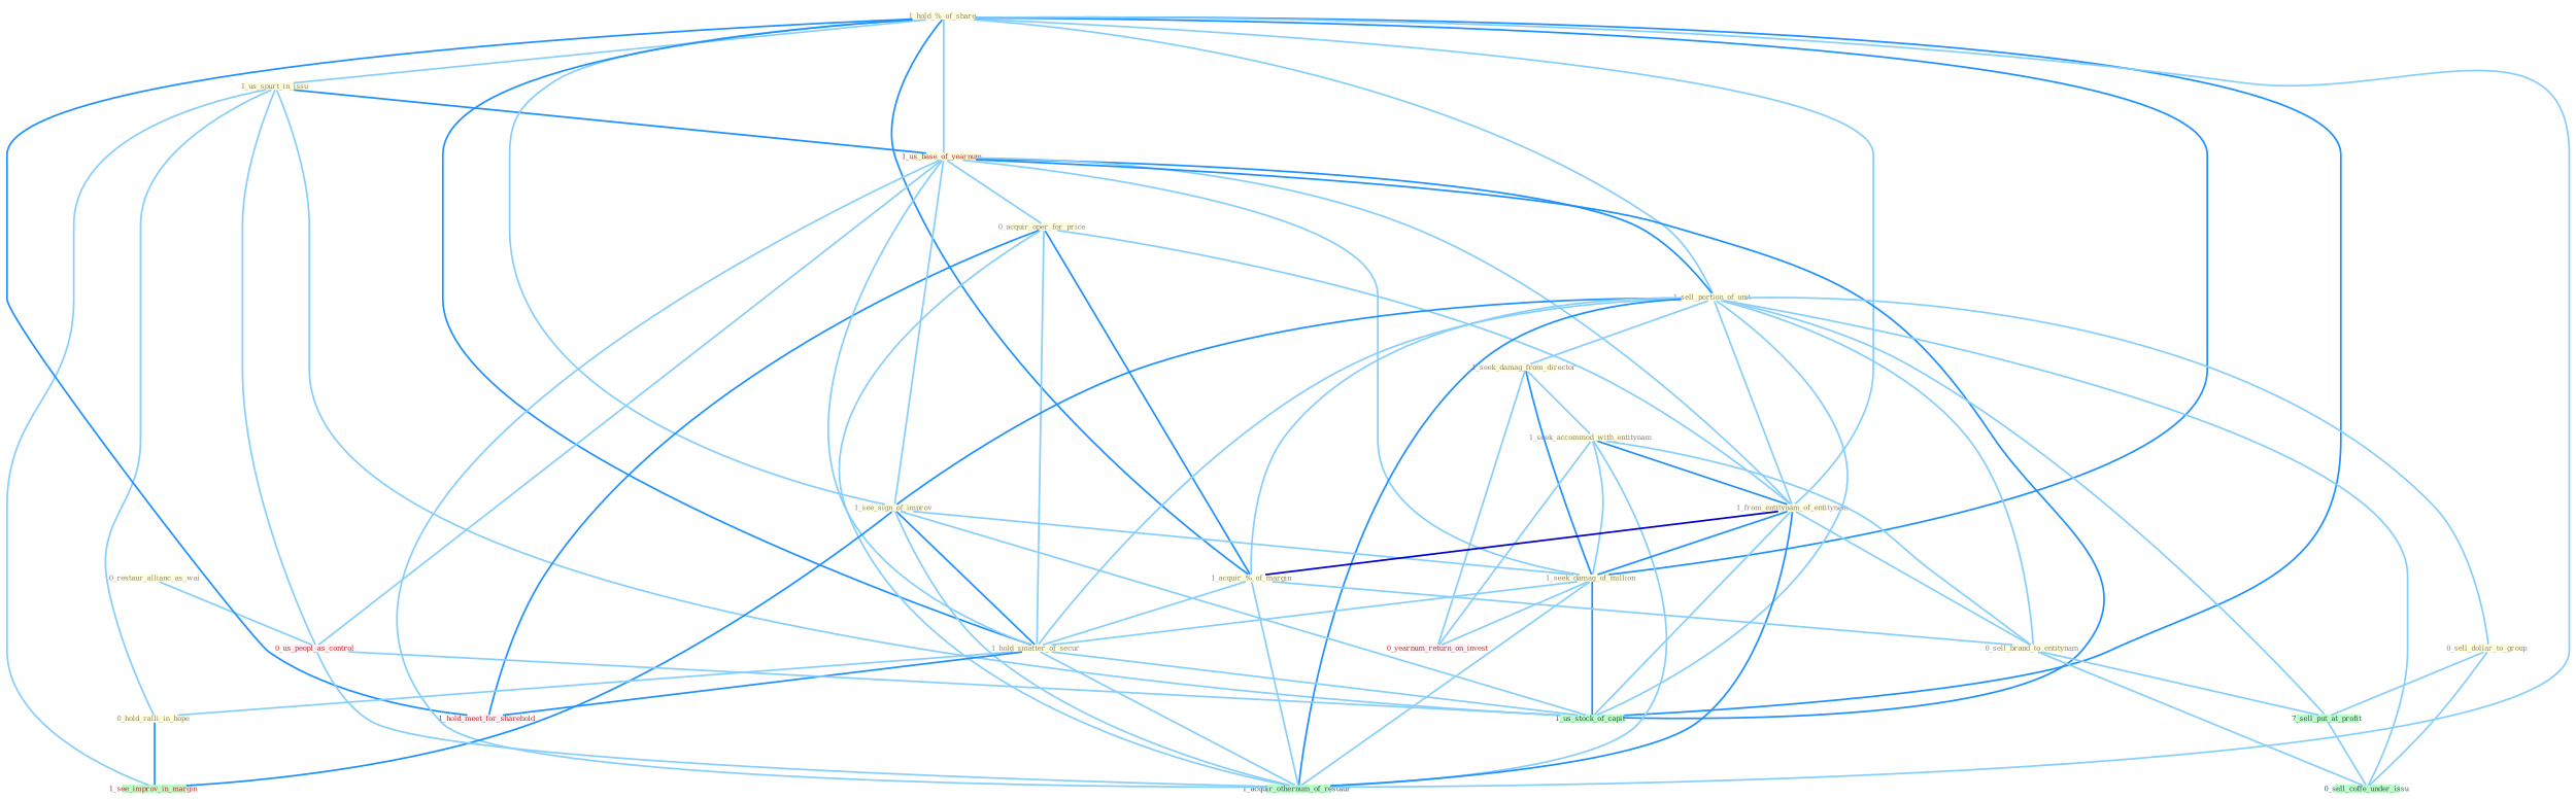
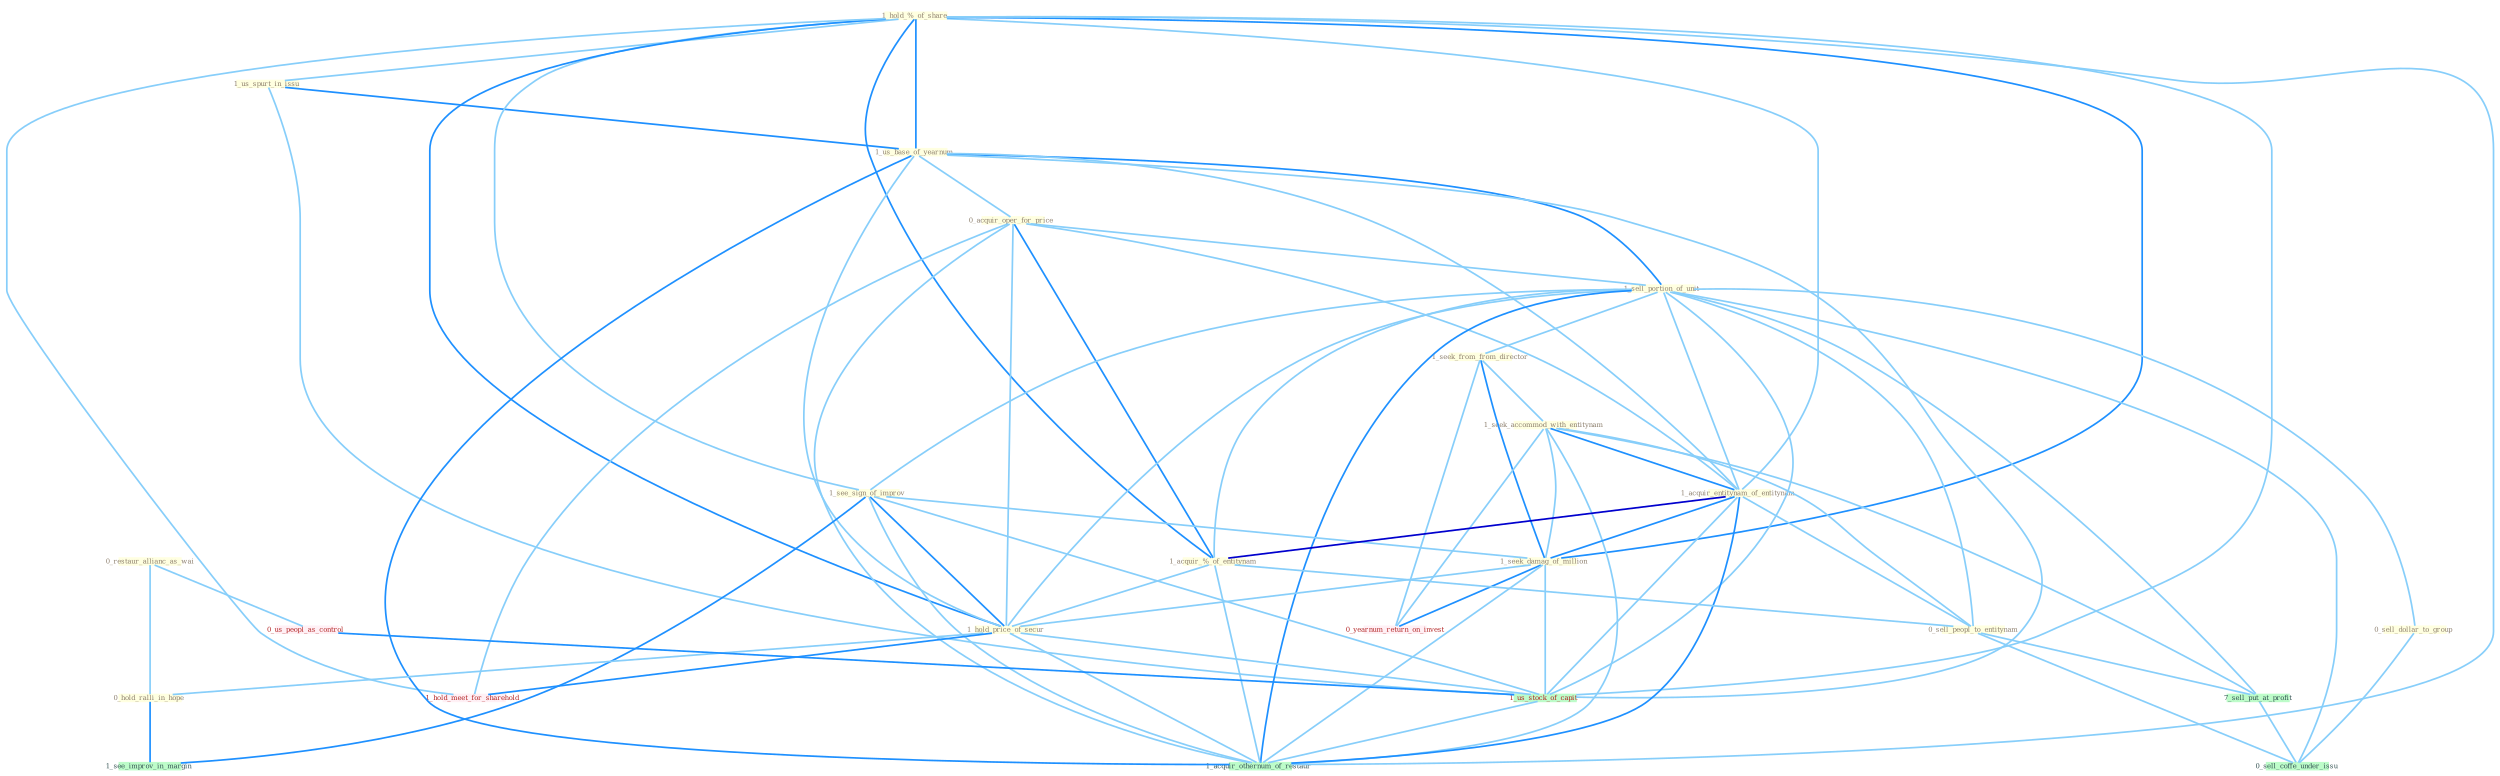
  graph {
    node [color="#ffffe0" fixedsize=true fontcolor="#8b7d6b" fontsize=4 shape=polygon style=filled]
    edge [color="#87cefa" w=1]
    n1 [height=.06 label="0_restaur_allianc_as_wai" width=.5]
    "1_us_spurt_in_issu " [height=.06 width=.5]
    "1_hold_%_of_share " [height=.06 width=.5]
    "0_acquir_oper_for_price " [height=.06 width=.5]
-   "1_us_base_of_yearnum " [fontcolor="#b22222" height=.06 width=.5]
+   "1_us_base_of_yearnum " [height=.06 width=.5]
    "1_sell_portion_of_unit " [height=.06 width=.5]
-   "1_seek_damag_from_director " [height=.06 width=.5]
+   "1_seek_damag_from_director " [height=.06 width=.5 label="1_seek_from_from_director"]
    "1_see_sign_of_improv " [height=.06 width=.5]
    "1_seek_accommod_with_entitynam " [height=.06 width=.5]
-   "1_acquir_entitynam_of_entitynam " [height=.06 width=.5 label="1_from_entitynam_of_entitynam"]
+   "1_acquir_entitynam_of_entitynam " [height=.06 width=.5]
    "1_seek_damag_of_million " [height=.06 width=.5]
-   "1_acquir_%_of_entitynam " [height=.06 width=.5 label="1_acquir_%_of_margin"]
+   "1_acquir_%_of_entitynam " [height=.06 width=.5]
    "0_sell_dollar_to_group " [height=.06 width=.5]
-   "0_sell_brand_to_entitynam " [height=.06 width=.5]
-   "1_hold_smatter_of_secur " [height=.06 width=.5]
+   "0_sell_brand_to_entitynam " [height=.06 width=.5 label="0_sell_peopl_to_entitynam"]
+   "1_hold_smatter_of_secur " [height=.06 width=.5 label="1_hold_price_of_secur"]
    "0_hold_ralli_in_hope " [height=.06 width=.5]
    "0_us_peopl_as_control " [color="#fff0f5" fontcolor="#b22222" height=.06 width=.5]
    n18 [color="#fff0f5" fontcolor="#b22222" height=.06 label="0_yearnum_return_on_invest" width=.5]
    "1_hold_meet_for_sharehold " [color="#fff0f5" fontcolor="#b22222" height=.06 width=.5]
-   "1_us_stock_of_capit " [color="#BDFCC9" fontcolor="#2f4f4f" height=.06 width=.5]
-   "1_see_improv_in_margin " [color="#BDFCC9" fontcolor="#b22222" height=.06 width=.5]
+   "1_us_stock_of_capit " [color="#BDFCC9" fontcolor="#b22222" height=.06 width=.5]
+   "1_see_improv_in_margin " [color="#BDFCC9" fontcolor="#2f4f4f" height=.06 width=.5]
    "1_acquir_othernum_of_restaur " [color="#BDFCC9" fontcolor="#2f4f4f" height=.06 width=.5]
    n23 [color="#BDFCC9" fontcolor="#2f4f4f" height=.06 label="7_sell_put_at_profit" width=.5]
    n24 [color="#BDFCC9" fontcolor="#2f4f4f" height=.06 label="0_sell_coffe_under_issu" width=.5]
    subgraph sub_1 {
      n1
      "1_us_spurt_in_issu "
      "1_hold_%_of_share "
      "0_acquir_oper_for_price "
      "1_us_base_of_yearnum "
      "1_sell_portion_of_unit "
      "1_seek_damag_from_director "
      "1_see_sign_of_improv "
      "1_seek_accommod_with_entitynam "
      "1_acquir_entitynam_of_entitynam "
      "1_seek_damag_of_million "
      "1_acquir_%_of_entitynam "
      "0_sell_dollar_to_group "
      "0_sell_brand_to_entitynam "
      "1_hold_smatter_of_secur "
      "0_hold_ralli_in_hope "
    }
    subgraph sub_2 {
      "0_us_peopl_as_control "
      n18
      "1_hold_meet_for_sharehold "
    }
    n1 -- "0_us_peopl_as_control "
    "1_us_spurt_in_issu " -- "1_us_base_of_yearnum " [color="#1e90ff"]
-   "1_us_spurt_in_issu " -- "0_hold_ralli_in_hope "
-   "1_us_spurt_in_issu " -- "0_us_peopl_as_control "
+   n1 -- "0_hold_ralli_in_hope "
    "1_us_spurt_in_issu " -- "1_us_stock_of_capit "
-   "1_us_spurt_in_issu " -- "1_see_improv_in_margin "
    "1_hold_%_of_share " -- "1_us_spurt_in_issu "
-   "1_hold_%_of_share " -- "1_us_base_of_yearnum "
-   "1_hold_%_of_share " -- "1_sell_portion_of_unit "
+   "1_hold_%_of_share " -- "1_us_base_of_yearnum " [color="#1e90ff"]
+   "0_acquir_oper_for_price " -- "1_sell_portion_of_unit "
    "1_hold_%_of_share " -- "1_see_sign_of_improv "
    "1_hold_%_of_share " -- "1_acquir_entitynam_of_entitynam "
    "1_hold_%_of_share " -- "1_seek_damag_of_million " [color="#1e90ff"]
    "1_hold_%_of_share " -- "1_acquir_%_of_entitynam " [color="#1e90ff" w=2]
    "1_hold_%_of_share " -- "1_hold_smatter_of_secur " [color="#1e90ff" w=2]
-   "1_hold_%_of_share " -- "1_hold_meet_for_sharehold " [color="#1e90ff"]
-   "1_hold_%_of_share " -- "1_us_stock_of_capit " [color="#1e90ff"]
+   "1_hold_%_of_share " -- "1_hold_meet_for_sharehold "
+   "1_hold_%_of_share " -- "1_us_stock_of_capit "
    "1_hold_%_of_share " -- "1_acquir_othernum_of_restaur "
    "0_acquir_oper_for_price " -- "1_acquir_entitynam_of_entitynam "
    "0_acquir_oper_for_price " -- "1_acquir_%_of_entitynam " [color="#1e90ff"]
    "0_acquir_oper_for_price " -- "1_hold_smatter_of_secur "
-   "0_acquir_oper_for_price " -- "1_hold_meet_for_sharehold " [color="#1e90ff"]
+   "0_acquir_oper_for_price " -- "1_hold_meet_for_sharehold "
    "0_acquir_oper_for_price " -- "1_acquir_othernum_of_restaur "
    "1_us_base_of_yearnum " -- "0_acquir_oper_for_price "
    "1_us_base_of_yearnum " -- "1_sell_portion_of_unit " [color="#1e90ff"]
-   "1_us_base_of_yearnum " -- "1_see_sign_of_improv "
    "1_us_base_of_yearnum " -- "1_acquir_entitynam_of_entitynam "
-   "1_us_base_of_yearnum " -- "1_seek_damag_of_million "
    "1_us_base_of_yearnum " -- "1_hold_smatter_of_secur "
-   "1_us_base_of_yearnum " -- "0_us_peopl_as_control "
-   "1_us_base_of_yearnum " -- "1_us_stock_of_capit " [color="#1e90ff" w=2]
-   "1_us_base_of_yearnum " -- "1_acquir_othernum_of_restaur "
+   "1_us_base_of_yearnum " -- "1_us_stock_of_capit " [w=2]
+   "1_us_base_of_yearnum " -- "1_acquir_othernum_of_restaur " [color="#1e90ff"]
    "1_sell_portion_of_unit " -- "1_seek_damag_from_director "
-   "1_sell_portion_of_unit " -- "1_see_sign_of_improv " [color="#1e90ff"]
+   "1_sell_portion_of_unit " -- "1_see_sign_of_improv "
    "1_sell_portion_of_unit " -- "1_acquir_entitynam_of_entitynam "
    "1_sell_portion_of_unit " -- "1_acquir_%_of_entitynam "
    "1_sell_portion_of_unit " -- "0_sell_dollar_to_group "
    "1_sell_portion_of_unit " -- "0_sell_brand_to_entitynam "
    "1_sell_portion_of_unit " -- "1_hold_smatter_of_secur "
    "1_sell_portion_of_unit " -- "1_us_stock_of_capit "
    "1_sell_portion_of_unit " -- "1_acquir_othernum_of_restaur " [color="#1e90ff"]
    "1_sell_portion_of_unit " -- n23
    "1_sell_portion_of_unit " -- n24
    "1_seek_damag_from_director " -- "1_seek_accommod_with_entitynam "
    "1_seek_damag_from_director " -- "1_seek_damag_of_million " [color="#1e90ff" w=2]
    "1_seek_damag_from_director " -- n18
    "1_see_sign_of_improv " -- "1_seek_damag_of_million "
    "1_see_sign_of_improv " -- "1_hold_smatter_of_secur " [color="#1e90ff"]
    "1_see_sign_of_improv " -- "1_us_stock_of_capit "
    "1_see_sign_of_improv " -- "1_see_improv_in_margin " [color="#1e90ff"]
    "1_see_sign_of_improv " -- "1_acquir_othernum_of_restaur "
    "1_seek_accommod_with_entitynam " -- "1_acquir_entitynam_of_entitynam " [color="#1e90ff"]
    "1_seek_accommod_with_entitynam " -- "1_seek_damag_of_million "
    "1_seek_accommod_with_entitynam " -- "0_sell_brand_to_entitynam "
    "1_seek_accommod_with_entitynam " -- n18
    "1_seek_accommod_with_entitynam " -- "1_acquir_othernum_of_restaur "
    "1_acquir_entitynam_of_entitynam " -- "1_seek_damag_of_million " [color="#1e90ff"]
    "1_acquir_entitynam_of_entitynam " -- "1_acquir_%_of_entitynam " [color="#0000cd" w=3]
    "1_acquir_entitynam_of_entitynam " -- "0_sell_brand_to_entitynam "
    "1_acquir_entitynam_of_entitynam " -- "1_us_stock_of_capit "
    "1_acquir_entitynam_of_entitynam " -- "1_acquir_othernum_of_restaur " [color="#1e90ff" w=2]
    "1_seek_damag_of_million " -- "1_hold_smatter_of_secur "
-   "1_seek_damag_of_million " -- n18
-   "1_seek_damag_of_million " -- "1_us_stock_of_capit " [color="#1e90ff"]
+   "1_seek_damag_of_million " -- n18 [color="#1e90ff"]
+   "1_seek_damag_of_million " -- "1_us_stock_of_capit "
    "1_seek_damag_of_million " -- "1_acquir_othernum_of_restaur "
    "1_acquir_%_of_entitynam " -- "0_sell_brand_to_entitynam "
    "1_acquir_%_of_entitynam " -- "1_hold_smatter_of_secur "
    "1_acquir_%_of_entitynam " -- "1_acquir_othernum_of_restaur " [w=2]
-   "0_sell_dollar_to_group " -- n23
+   "1_seek_accommod_with_entitynam " -- n23
    "0_sell_dollar_to_group " -- n24
    "0_sell_brand_to_entitynam " -- n23
    "0_sell_brand_to_entitynam " -- n24
    "1_hold_smatter_of_secur " -- "0_hold_ralli_in_hope "
    "1_hold_smatter_of_secur " -- "1_hold_meet_for_sharehold " [color="#1e90ff"]
    "1_hold_smatter_of_secur " -- "1_us_stock_of_capit "
    "1_hold_smatter_of_secur " -- "1_acquir_othernum_of_restaur "
    "0_hold_ralli_in_hope " -- "1_see_improv_in_margin " [color="#1e90ff"]
-   "0_us_peopl_as_control " -- "1_us_stock_of_capit "
-   "0_us_peopl_as_control " -- "1_acquir_othernum_of_restaur "
+   "0_us_peopl_as_control " -- "1_us_stock_of_capit " [color="#1e90ff"]
+   "1_us_stock_of_capit " -- "1_acquir_othernum_of_restaur "
    n23 -- n24
  }
